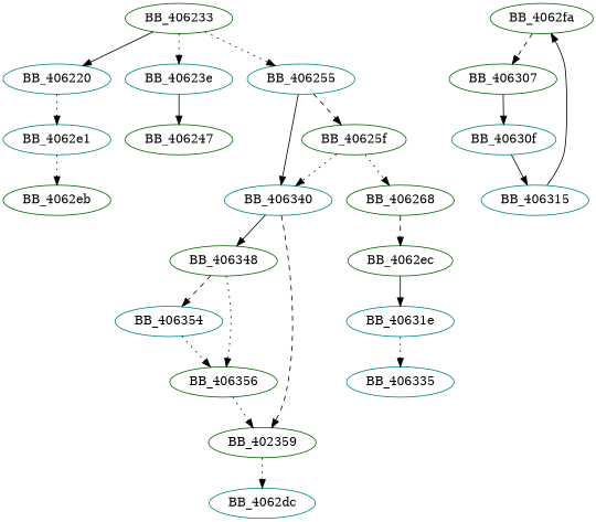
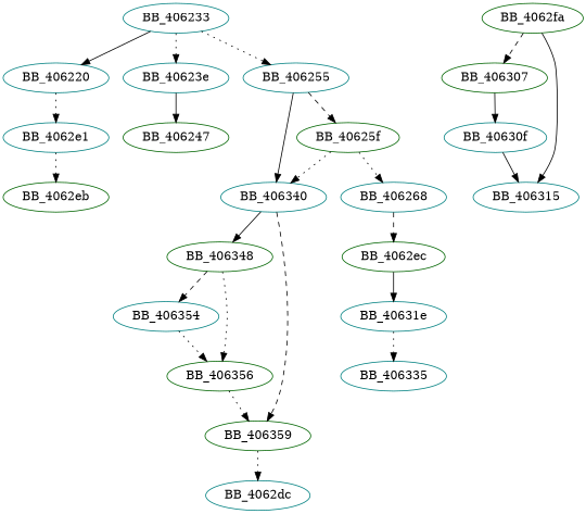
  digraph {
    node [color=teal]
    edge [style=dotted]
    BB_406220
    BB_4062e1
-   BB_406233 [color=darkgreen]
+   BB_406233
    BB_40623e
    BB_406255
    BB_4062eb [color=darkgreen]
    BB_406247 [color=darkgreen]
    BB_40625f [color=darkgreen]
    BB_406340
-   BB_406268 [color=darkgreen]
+   BB_406268
    BB_406348 [color=darkgreen]
-   BB_406359 [color=darkgreen label=BB_402359]
+   BB_406359 [color=darkgreen]
    BB_4062ec [color=darkgreen]
    BB_406354
    BB_406356 [color=darkgreen]
    BB_4062dc
    BB_40631e
    BB_4062fa [color=darkgreen]
    BB_406307 [color=darkgreen]
    BB_406315
    BB_406335
    BB_40630f
    BB_406220 -> BB_4062e1
    BB_4062e1 -> BB_4062eb
    BB_406233 -> BB_406220 [style=solid]
    BB_406233 -> BB_40623e
    BB_406233 -> BB_406255
    BB_40623e -> BB_406247 [style=solid]
    BB_406255 -> BB_40625f [style=dashed]
    BB_406255 -> BB_406340 [style=solid]
    BB_40625f -> BB_406340
    BB_40625f -> BB_406268
    BB_406340 -> BB_406348 [style=solid]
    BB_406340 -> BB_406359 [style=dashed]
    BB_406268 -> BB_4062ec [style=dashed]
    BB_406348 -> BB_406354 [style=dashed]
    BB_406348 -> BB_406356
    BB_406359 -> BB_4062dc
    BB_4062ec -> BB_40631e [style=solid]
    BB_406354 -> BB_406356
    BB_406356 -> BB_406359
    BB_40631e -> BB_406335
    BB_4062fa -> BB_406307 [style=dashed]
-   BB_406315 -> BB_4062fa [style=solid]
+   BB_4062fa -> BB_406315 [style=solid]
    BB_406307 -> BB_40630f [style=solid]
    BB_40630f -> BB_406315 [style=solid]
  }
